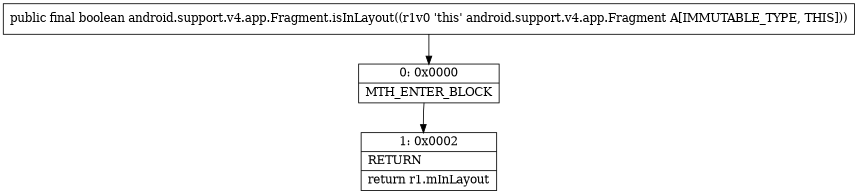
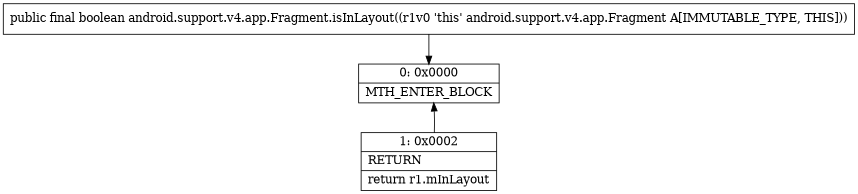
  digraph {
    node [shape=record]
    n1 [label="{0\:\ 0x0000|MTH_ENTER_BLOCK\l}"]
    n2 [label="{1\:\ 0x0002|RETURN\l|return r1.mInLayout\l}"]
    n3 [label="{public final boolean android.support.v4.app.Fragment.isInLayout((r1v0 'this' android.support.v4.app.Fragment A[IMMUTABLE_TYPE, THIS])) }"]
-   n1 -> n2
+   n2 -> n1
    n3 -> n1
  }
